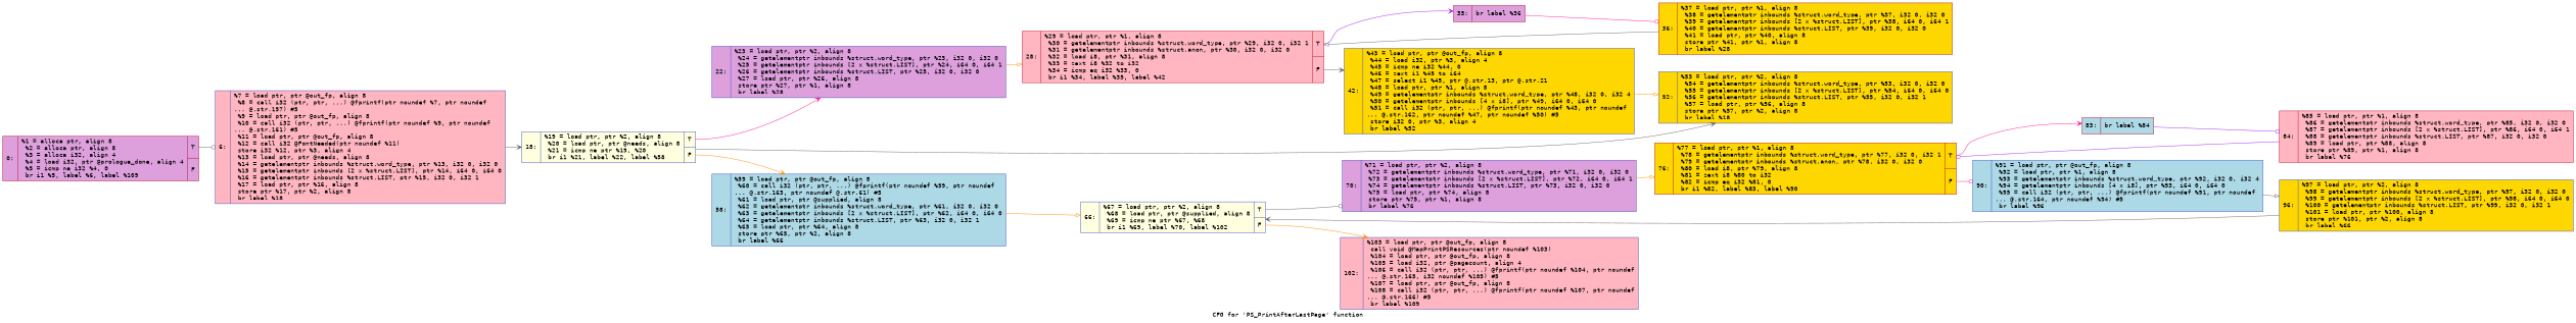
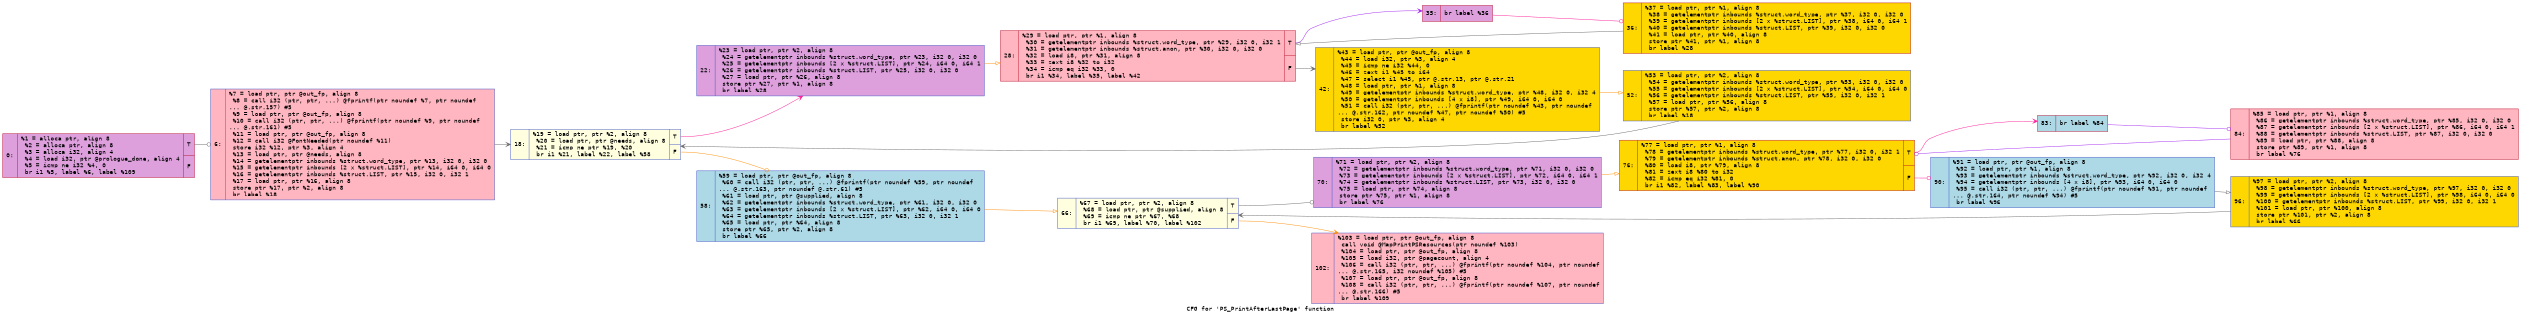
  digraph {
    fontname="DejaVu Sans Mono"
    label="CFG for 'PS_PrintAfterLastPage' function"
    rankdir=LR
    node [color="#3d50c3ff" fillcolor=gold fontname="DejaVu Sans Mono" shape=record style=filled]
    edge [arrowhead=vee color=gray40 fontname="DejaVu Sans Mono"]
    n1 [color="#b70d28ff" fillcolor=plum label="{0:\l|  %1 = alloca ptr, align 8\l  %2 = alloca ptr, align 8\l  %3 = alloca i32, align 4\l  %4 = load i32, ptr @prologue_done, align 4\l  %5 = icmp ne i32 %4, 0\l  br i1 %5, label %6, label %109\l|{<s0>T|<s1>F}}"]
    n2 [fillcolor=lightpink label="{6:\l|  %7 = load ptr, ptr @out_fp, align 8\l  %8 = call i32 (ptr, ptr, ...) @fprintf(ptr noundef %7, ptr noundef\l... @.str.157) #5\l  %9 = load ptr, ptr @out_fp, align 8\l  %10 = call i32 (ptr, ptr, ...) @fprintf(ptr noundef %9, ptr noundef\l... @.str.161) #5\l  %11 = load ptr, ptr @out_fp, align 8\l  %12 = call i32 @FontNeeded(ptr noundef %11)\l  store i32 %12, ptr %3, align 4\l  %13 = load ptr, ptr @needs, align 8\l  %14 = getelementptr inbounds %struct.word_type, ptr %13, i32 0, i32 0\l  %15 = getelementptr inbounds [2 x %struct.LIST], ptr %14, i64 0, i64 0\l  %16 = getelementptr inbounds %struct.LIST, ptr %15, i32 0, i32 1\l  %17 = load ptr, ptr %16, align 8\l  store ptr %17, ptr %2, align 8\l  br label %18\l}"]
    n3 [fillcolor=lightyellow label="{18:\l|  %19 = load ptr, ptr %2, align 8\l  %20 = load ptr, ptr @needs, align 8\l  %21 = icmp ne ptr %19, %20\l  br i1 %21, label %22, label %58\l|{<s0>T|<s1>F}}"]
    n4 [fillcolor=plum label="{22:\l|  %23 = load ptr, ptr %2, align 8\l  %24 = getelementptr inbounds %struct.word_type, ptr %23, i32 0, i32 0\l  %25 = getelementptr inbounds [2 x %struct.LIST], ptr %24, i64 0, i64 1\l  %26 = getelementptr inbounds %struct.LIST, ptr %25, i32 0, i32 0\l  %27 = load ptr, ptr %26, align 8\l  store ptr %27, ptr %1, align 8\l  br label %28\l}"]
    n5 [fillcolor=lightblue label="{58:\l|  %59 = load ptr, ptr @out_fp, align 8\l  %60 = call i32 (ptr, ptr, ...) @fprintf(ptr noundef %59, ptr noundef\l... @.str.163, ptr noundef @.str.61) #5\l  %61 = load ptr, ptr @supplied, align 8\l  %62 = getelementptr inbounds %struct.word_type, ptr %61, i32 0, i32 0\l  %63 = getelementptr inbounds [2 x %struct.LIST], ptr %62, i64 0, i64 0\l  %64 = getelementptr inbounds %struct.LIST, ptr %63, i32 0, i32 1\l  %65 = load ptr, ptr %64, align 8\l  store ptr %65, ptr %2, align 8\l  br label %66\l}"]
    n6 [color="#b70d28ff" fillcolor=lightpink label="{28:\l|  %29 = load ptr, ptr %1, align 8\l  %30 = getelementptr inbounds %struct.word_type, ptr %29, i32 0, i32 1\l  %31 = getelementptr inbounds %struct.anon, ptr %30, i32 0, i32 0\l  %32 = load i8, ptr %31, align 8\l  %33 = zext i8 %32 to i32\l  %34 = icmp eq i32 %33, 0\l  br i1 %34, label %35, label %42\l|{<s0>T|<s1>F}}"]
    n7 [fillcolor=lightyellow label="{66:\l|  %67 = load ptr, ptr %2, align 8\l  %68 = load ptr, ptr @supplied, align 8\l  %69 = icmp ne ptr %67, %68\l  br i1 %69, label %70, label %102\l|{<s0>T|<s1>F}}"]
    n8 [color="#b70d28ff" fillcolor=plum label="{35:\l|  br label %36\l}"]
    n9 [label="{42:\l|  %43 = load ptr, ptr @out_fp, align 8\l  %44 = load i32, ptr %3, align 4\l  %45 = icmp ne i32 %44, 0\l  %46 = zext i1 %45 to i64\l  %47 = select i1 %45, ptr @.str.13, ptr @.str.21\l  %48 = load ptr, ptr %1, align 8\l  %49 = getelementptr inbounds %struct.word_type, ptr %48, i32 0, i32 4\l  %50 = getelementptr inbounds [4 x i8], ptr %49, i64 0, i64 0\l  %51 = call i32 (ptr, ptr, ...) @fprintf(ptr noundef %43, ptr noundef\l... @.str.162, ptr noundef %47, ptr noundef %50) #5\l  store i32 0, ptr %3, align 4\l  br label %52\l}"]
    n10 [fillcolor=plum label="{70:\l|  %71 = load ptr, ptr %2, align 8\l  %72 = getelementptr inbounds %struct.word_type, ptr %71, i32 0, i32 0\l  %73 = getelementptr inbounds [2 x %struct.LIST], ptr %72, i64 0, i64 1\l  %74 = getelementptr inbounds %struct.LIST, ptr %73, i32 0, i32 0\l  %75 = load ptr, ptr %74, align 8\l  store ptr %75, ptr %1, align 8\l  br label %76\l}"]
    n11 [fillcolor=lightpink label="{102:\l|  %103 = load ptr, ptr @out_fp, align 8\l  call void @MapPrintPSResources(ptr noundef %103)\l  %104 = load ptr, ptr @out_fp, align 8\l  %105 = load i32, ptr @pagecount, align 4\l  %106 = call i32 (ptr, ptr, ...) @fprintf(ptr noundef %104, ptr noundef\l... @.str.165, i32 noundef %105) #5\l  %107 = load ptr, ptr @out_fp, align 8\l  %108 = call i32 (ptr, ptr, ...) @fprintf(ptr noundef %107, ptr noundef\l... @.str.166) #5\l  br label %109\l}"]
    n12 [color="#b70d28ff" label="{36:\l|  %37 = load ptr, ptr %1, align 8\l  %38 = getelementptr inbounds %struct.word_type, ptr %37, i32 0, i32 0\l  %39 = getelementptr inbounds [2 x %struct.LIST], ptr %38, i64 0, i64 1\l  %40 = getelementptr inbounds %struct.LIST, ptr %39, i32 0, i32 0\l  %41 = load ptr, ptr %40, align 8\l  store ptr %41, ptr %1, align 8\l  br label %28\l}"]
    n13 [label="{52:\l|  %53 = load ptr, ptr %2, align 8\l  %54 = getelementptr inbounds %struct.word_type, ptr %53, i32 0, i32 0\l  %55 = getelementptr inbounds [2 x %struct.LIST], ptr %54, i64 0, i64 0\l  %56 = getelementptr inbounds %struct.LIST, ptr %55, i32 0, i32 1\l  %57 = load ptr, ptr %56, align 8\l  store ptr %57, ptr %2, align 8\l  br label %18\l}"]
    n14 [color="#b70d28ff" label="{76:\l|  %77 = load ptr, ptr %1, align 8\l  %78 = getelementptr inbounds %struct.word_type, ptr %77, i32 0, i32 1\l  %79 = getelementptr inbounds %struct.anon, ptr %78, i32 0, i32 0\l  %80 = load i8, ptr %79, align 8\l  %81 = zext i8 %80 to i32\l  %82 = icmp eq i32 %81, 0\l  br i1 %82, label %83, label %90\l|{<s0>T|<s1>F}}"]
    n15 [color="#b70d28ff" fillcolor=lightblue label="{83:\l|  br label %84\l}"]
    n16 [fillcolor=lightblue label="{90:\l|  %91 = load ptr, ptr @out_fp, align 8\l  %92 = load ptr, ptr %1, align 8\l  %93 = getelementptr inbounds %struct.word_type, ptr %92, i32 0, i32 4\l  %94 = getelementptr inbounds [4 x i8], ptr %93, i64 0, i64 0\l  %95 = call i32 (ptr, ptr, ...) @fprintf(ptr noundef %91, ptr noundef\l... @.str.164, ptr noundef %94) #5\l  br label %96\l}"]
    n17 [color="#b70d28ff" fillcolor=lightpink label="{84:\l|  %85 = load ptr, ptr %1, align 8\l  %86 = getelementptr inbounds %struct.word_type, ptr %85, i32 0, i32 0\l  %87 = getelementptr inbounds [2 x %struct.LIST], ptr %86, i64 0, i64 1\l  %88 = getelementptr inbounds %struct.LIST, ptr %87, i32 0, i32 0\l  %89 = load ptr, ptr %88, align 8\l  store ptr %89, ptr %1, align 8\l  br label %76\l}"]
    n18 [label="{96:\l|  %97 = load ptr, ptr %2, align 8\l  %98 = getelementptr inbounds %struct.word_type, ptr %97, i32 0, i32 0\l  %99 = getelementptr inbounds [2 x %struct.LIST], ptr %98, i64 0, i64 0\l  %100 = getelementptr inbounds %struct.LIST, ptr %99, i32 0, i32 1\l  %101 = load ptr, ptr %100, align 8\l  store ptr %101, ptr %2, align 8\l  br label %66\l}"]
    n1 -> n2 [arrowhead=odot tailport=s0]
    n2 -> n3
    n3 -> n4 [color=deeppink tailport=s0]
-   n3 -> n5 [color=darkorange tailport=s1]
+   n3 -> n5 [arrowhead=odot color=darkorange tailport=s1]
    n4 -> n6 [arrowhead=onormal color=darkorange]
    n5 -> n7 [arrowhead=onormal color=darkorange]
    n6 -> n8 [color=purple tailport=s0]
    n6 -> n9 [tailport=s1]
    n7 -> n10 [arrowhead=odot tailport=s0]
    n7 -> n11 [color=darkorange tailport=s1]
    n8 -> n12 [arrowhead=odot color=deeppink]
    n9 -> n13 [arrowhead=onormal color=darkorange]
    n10 -> n14 [arrowhead=onormal color=darkorange]
    n12 -> n6 [arrowhead=onormal]
-   n3 -> n13
+   n13 -> n3
    n14 -> n15 [color=deeppink tailport=s0]
    n14 -> n16 [arrowhead=odot color=deeppink tailport=s1]
    n15 -> n17 [arrowhead=odot color=purple]
    n16 -> n18 [arrowhead=onormal]
    n17 -> n14 [arrowhead=odot color=purple]
    n18 -> n7
  }
